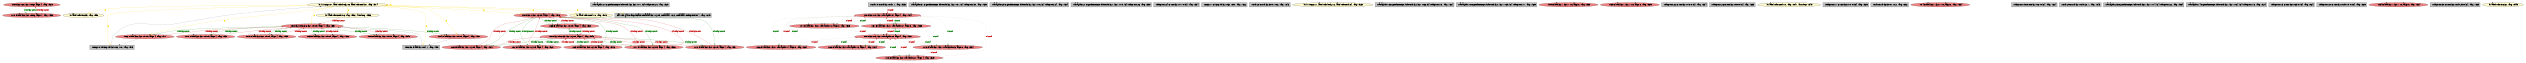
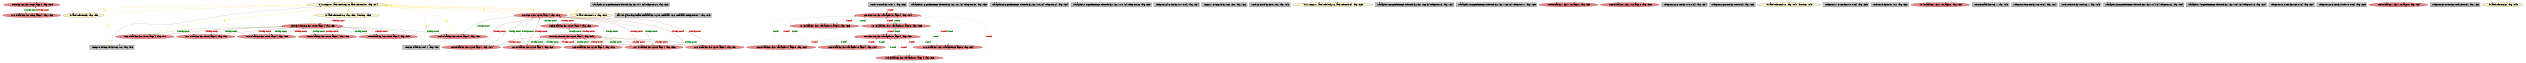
  digraph {
    node [fillcolor=lightcoral shape=ellipse style=filled]
    edge [color=firebrick3 fontcolor=firebrick3 penwidth=1.0 style=solid]
    n1 [label="  store i32 %68, i32* %tmp, align 4, !dbg !1528"]
    n2 [label="  %78 = load i32, i32* %tmp, align 4, !dbg !1538"]
    n3 [fillcolor=lemonchiffon label="  br label %for.inc135, !dbg !1550"]
    n4 [fillcolor=lemonchiffon label="  br label %for.cond106, !dbg !1552, !llvm.loop !1553"]
    n5 [label="  store i32 %inc136, i32* %i105, align 4, !dbg !1551"]
    n6 [fillcolor=grey label="  %arrayidx121 = getelementptr inbounds i32, i32* %71, i64 %idxprom120, !dbg !1529" shape=rectangle]
    n7 [label="  %62 = load i32, i32* %i105, align 4, !dbg !1511"]
    n8 [fillcolor=grey label="  %cmp107 = icmp ult i32 %62, 100, !dbg !1513" shape=rectangle]
    n9 [label="  %75 = load i32, i32* %i105, align 4, !dbg !1535"]
    n10 [label="  %70 = load i32, i32* %i105, align 4, !dbg !1530"]
    n11 [label="  %65 = load i32, i32* %i105, align 4, !dbg !1526"]
    n12 [label="  %84 = load i32, i32* %i105, align 4, !dbg !1551"]
    n13 [label="  %80 = load i32, i32* %i105, align 4, !dbg !1540"]
    n14 [fillcolor=lemonchiffon label="  br i1 %cmp107, label %for.body108, label %for.end137, !dbg !1514"]
    n15 [label="  store i32 %78, i32* %arrayidx131, align 4, !dbg !1544"]
    n16 [label="  %81 = load i32*, i32** %arrayidx127, align 8, !dbg !1539"]
    n17 [label="  %66 = load i32*, i32** %arrayidx114, align 8, !dbg !1524"]
    n18 [label="  %73 = load i32, i32* %arrayidx121, align 4, !dbg !1529"]
    n19 [label="  %71 = load i32*, i32** %arrayidx118, align 8, !dbg !1529"]
    n20 [label="  %76 = load i32*, i32** %arrayidx123, align 8, !dbg !1534"]
    n21 [label="  %68 = load i32, i32* %arrayidx116, align 4, !dbg !1524"]
    n22 [label="  store i32 %73, i32* %arrayidx125, align 4, !dbg !1537"]
    n23 [fillcolor=grey label="  %sub119 = sub i32 %sub, 1, !dbg !1533" shape=rectangle]
    n24 [fillcolor=grey label="  %arrayidx131 = getelementptr inbounds i32, i32* %81, i64 %idxprom130, !dbg !1539" shape=rectangle]
    n25 [label="  %63 = load i32, i32* %j109, align 4, !dbg !1520"]
    n26 [label="  store i32 0, i32* %j109, align 4, !dbg !1518"]
    n27 [label="  store i32 %inc133, i32* %j109, align 4, !dbg !1546"]
    n28 [label="  %77 = load i32, i32* %j109, align 4, !dbg !1536"]
    n29 [label="  %72 = load i32, i32* %j109, align 4, !dbg !1531"]
    n30 [label="  %67 = load i32, i32* %j109, align 4, !dbg !1527"]
    n31 [label="  %82 = load i32, i32* %j109, align 4, !dbg !1541"]
    n32 [label="  %83 = load i32, i32* %j109, align 4, !dbg !1546"]
    n33 [fillcolor=grey label="  %arrayidx125 = getelementptr inbounds i32, i32* %76, i64 %idxprom124, !dbg !1534" shape=rectangle]
    n34 [fillcolor=grey label="  %arrayidx127 = getelementptr inbounds i32*, i32** %79, i64 %idxprom126, !dbg !1539" shape=rectangle]
    n35 [fillcolor=grey label="  %idxprom124 = zext i32 %77 to i64, !dbg !1534" shape=rectangle]
    n36 [fillcolor=grey label="  %cmp111 = icmp ult i32 %63, 1500, !dbg !1522" shape=rectangle]
    n37 [fillcolor=grey label="  %sub128 = sub i32 3000, %82, !dbg !1542" shape=rectangle]
    n38 [fillcolor=lemonchiffon label="  br i1 %cmp111, label %for.body112, label %for.end134, !dbg !1523"]
    n39 [fillcolor=grey label="  %arrayidx116 = getelementptr inbounds i32, i32* %66, i64 %idxprom115, !dbg !1524" shape=rectangle]
    n40 [fillcolor=grey label="  %arrayidx118 = getelementptr inbounds i32*, i32** %69, i64 %idxprom117, !dbg !1529" shape=rectangle]
    n41 [fillcolor=grey label="  %inc136 = add i32 %84, 1, !dbg !1551" shape=rectangle]
    n42 [label="  %79 = load i32**, i32*** %c, align 8, !dbg !1539"]
    n43 [label="  %69 = load i32**, i32*** %c, align 8, !dbg !1529"]
    n44 [fillcolor=grey label="  %idxprom122 = zext i32 %75 to i64, !dbg !1534" shape=rectangle]
    n45 [fillcolor=grey label="  %idxprom126 = zext i32 %80 to i64, !dbg !1539" shape=rectangle]
    n46 [fillcolor=lemonchiffon label="  br label %for.cond110, !dbg !1547, !llvm.loop !1548"]
    n47 [fillcolor=lemonchiffon label="  br label %for.cond110, !dbg !1519"]
    n48 [fillcolor=grey label="  call void @llvm.dbg.declare(metadata i32* %j109, metadata !1672, metadata !DIExpression()), !dbg !1675" shape=rectangle]
    n49 [fillcolor=grey label="  %idxprom117 = zext i32 %70 to i64, !dbg !1529" shape=rectangle]
    n50 [fillcolor=grey label="  %sub = sub i32 3000, %72, !dbg !1532" shape=rectangle]
    n51 [label="  %74 = load i32**, i32*** %c, align 8, !dbg !1534"]
+   n52 [fillcolor=grey label="  %inc133 = add i32 %83, 1, !dbg !1546" shape=rectangle]
    n53 [fillcolor=grey label="  %idxprom115 = zext i32 %67 to i64, !dbg !1524" shape=rectangle]
    n54 [fillcolor=grey label="  %sub129 = sub i32 %sub128, 1, !dbg !1543" shape=rectangle]
    n55 [fillcolor=grey label="  %arrayidx123 = getelementptr inbounds i32*, i32** %74, i64 %idxprom122, !dbg !1534" shape=rectangle]
    n56 [fillcolor=grey label="  %arrayidx114 = getelementptr inbounds i32*, i32** %64, i64 %idxprom113, !dbg !1524" shape=rectangle]
    n57 [fillcolor=grey label="  %idxprom113 = zext i32 %65 to i64, !dbg !1524" shape=rectangle]
    n58 [fillcolor=grey label="  %idxprom120 = zext i32 %sub119 to i64, !dbg !1529" shape=rectangle]
    n59 [label="  %64 = load i32**, i32*** %c, align 8, !dbg !1524"]
    n60 [fillcolor=grey label="  %idxprom130 = zext i32 %sub129 to i64, !dbg !1539" shape=rectangle]
    n61 [fillcolor=lemonchiffon label="  br label %for.inc132, !dbg !1545"]
    n1 -> n2 [color=forestgreen fontcolor=forestgreen label="T|indep|Const"]
    n2 -> n1 [label="A|indep|Const"]
    n4 -> n5 [label="A|indep|Const"]
    n5 -> n7 [color=forestgreen fontcolor=forestgreen label="T|indep|Const"]
    n5 -> n9 [color=forestgreen fontcolor=forestgreen label="T|indep|Const"]
    n5 -> n10 [color=forestgreen fontcolor=forestgreen label="T|indep|Const"]
    n5 -> n11 [color=forestgreen fontcolor=forestgreen label="T|indep|Const"]
    n5 -> n12 [color=forestgreen fontcolor=forestgreen label="T|indep|Const"]
    n5 -> n13 [color=forestgreen fontcolor=forestgreen label="T|indep|Const"]
    n7 -> n5 [label="A|indep|Const"]
    n7 -> n8 [color=black fontcolor=black penwidth=0.5]
    n8 -> n14 [color=black fontcolor=black penwidth=0.5]
    n9 -> n5 [label="A|indep|Const"]
    n10 -> n5 [label="A|indep|Const"]
    n11 -> n5 [label="A|indep|Const"]
    n12 -> n41 [color=black fontcolor=black penwidth=0.5]
    n13 -> n5 [label="A|indep|Const"]
    n14 -> n3 [color=gold fontcolor=gold label=C]
    n14 -> n4 [color=gold fontcolor=gold label=C]
    n14 -> n5 [color=gold fontcolor=gold label=C]
    n14 -> n7 [color=gold fontcolor=gold label=C]
    n14 -> n8 [color=gold fontcolor=gold label=C]
    n14 -> n12 [color=gold fontcolor=gold label=C]
    n14 -> n14 [color=gold fontcolor=gold label=C]
    n14 -> n26 [color=gold fontcolor=gold label=C]
    n14 -> n41 [color=gold fontcolor=gold label=C]
    n14 -> n47 [color=gold fontcolor=gold label=C]
    n14 -> n48 [color=gold fontcolor=gold label=C]
    n15 -> n16 [color=forestgreen fontcolor=forestgreen label="T|Conf" style=dotted]
    n15 -> n17 [color=forestgreen fontcolor=forestgreen label="T|Conf" style=dotted]
    n15 -> n18 [color=forestgreen fontcolor=forestgreen label="T|Conf" style=dotted]
    n15 -> n19 [color=forestgreen fontcolor=forestgreen label="T|Conf" style=dotted]
    n15 -> n20 [color=forestgreen fontcolor=forestgreen label="T|Conf" style=dotted]
    n15 -> n21 [color=forestgreen fontcolor=forestgreen label="T|Conf" style=dotted]
    n16 -> n15 [label="A|Conf" style=dotted]
    n16 -> n22 [label="A|Conf" style=dotted]
    n17 -> n15 [label="A|Conf" style=dotted]
    n17 -> n22 [label="A|Conf" style=dotted]
    n18 -> n15 [label="A|Conf" style=dotted]
    n18 -> n22 [label="A|Conf" style=dotted]
    n19 -> n15 [label="A|Conf" style=dotted]
-   n19 -> n22 [label="A|Conf" style=dotted]
-   n20 -> n18 [label="A|Conf" style=dotted]
+   n20 -> n15 [label="A|Conf" style=dotted]
    n20 -> n22 [label="A|Conf" style=dotted]
    n21 -> n22 [label="A|Conf" style=dotted]
    n22 -> n16 [color=forestgreen fontcolor=forestgreen label="T|Conf" style=dotted]
    n22 -> n17 [color=forestgreen fontcolor=forestgreen label="T|Conf" style=dotted]
    n22 -> n18 [color=forestgreen fontcolor=forestgreen label="T|Conf" style=dotted]
    n22 -> n20 [color=forestgreen fontcolor=forestgreen label="T|Conf" style=dotted]
    n22 -> n21 [color=forestgreen fontcolor=forestgreen label="T|Conf" style=dotted]
    n23 -> n15 [label="A|Conf" style=dotted]
    n25 -> n26 [label="A|indep|Const"]
    n25 -> n27 [label="A|indep|Const"]
    n26 -> n25 [color=forestgreen fontcolor=forestgreen label="T|indep|Const"]
    n26 -> n28 [color=forestgreen fontcolor=forestgreen label="T|indep|Const"]
-   n26 -> n29 [color=forestgreen fontcolor=forestgreen label="T|indep|Const"]
+   n26 -> n12 [color=forestgreen fontcolor=forestgreen label="T|indep|Const"]
    n26 -> n30 [color=forestgreen fontcolor=forestgreen label="T|indep|Const"]
    n26 -> n31 [color=forestgreen fontcolor=forestgreen label="T|indep|Const"]
    n26 -> n32 [color=forestgreen fontcolor=forestgreen label="T|indep|Const"]
    n27 -> n25 [color=forestgreen fontcolor=forestgreen label="T|indep|Const"]
    n27 -> n28 [color=forestgreen fontcolor=forestgreen label="T|indep|Const"]
    n27 -> n29 [color=forestgreen fontcolor=forestgreen label="T|indep|Const"]
    n27 -> n30 [color=forestgreen fontcolor=forestgreen label="T|indep|Const"]
    n27 -> n31 [color=forestgreen fontcolor=forestgreen label="T|indep|Const"]
    n27 -> n32 [color=forestgreen fontcolor=forestgreen label="T|indep|Const"]
    n28 -> n26 [label="A|indep|Const"]
    n28 -> n27 [label="A|indep|Const"]
    n29 -> n26 [label="A|indep|Const"]
    n29 -> n27 [label="A|indep|Const"]
    n30 -> n26 [label="A|indep|Const"]
    n30 -> n27 [label="A|indep|Const"]
    n31 -> n26 [label="A|indep|Const"]
    n31 -> n27 [label="A|indep|Const"]
    n32 -> n26 [label="A|indep|Const"]
    n32 -> n27 [label="A|indep|Const"]
    n41 -> n5 [color=black fontcolor=black penwidth=0.5]
  }
